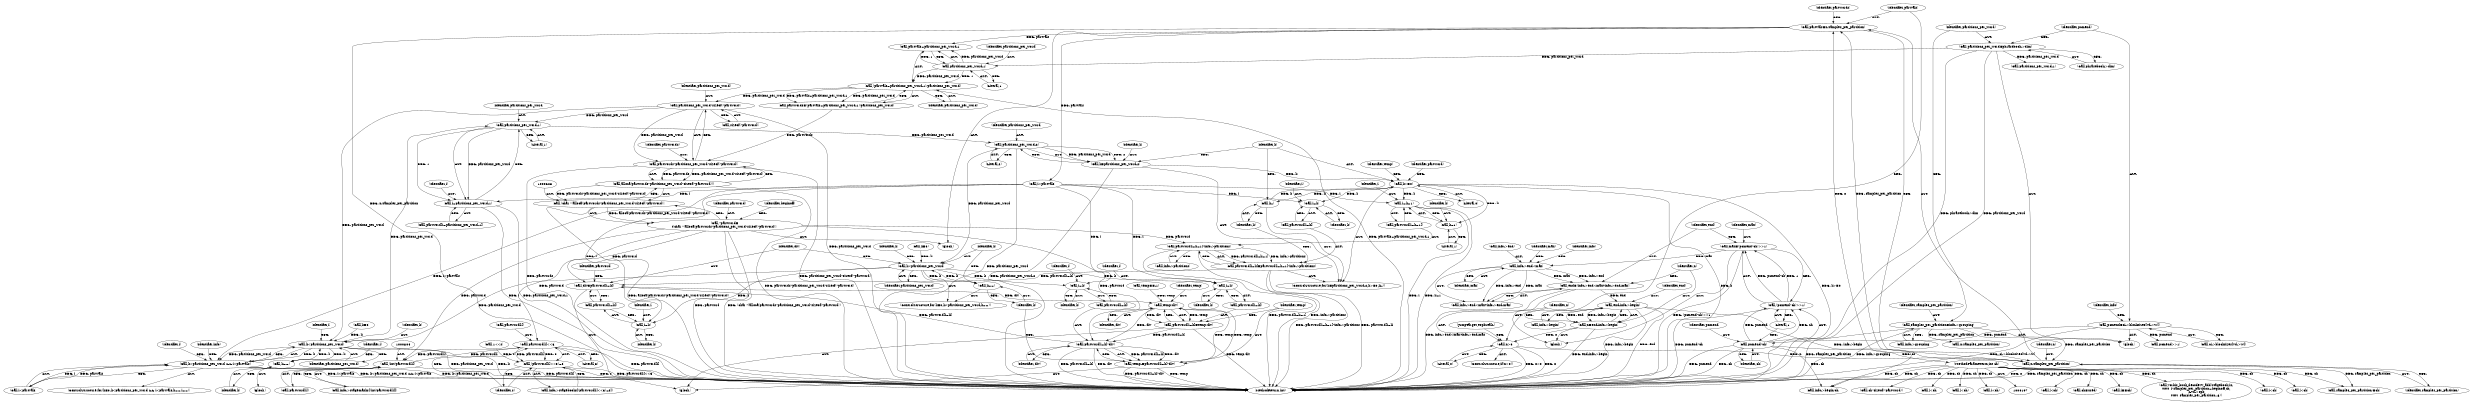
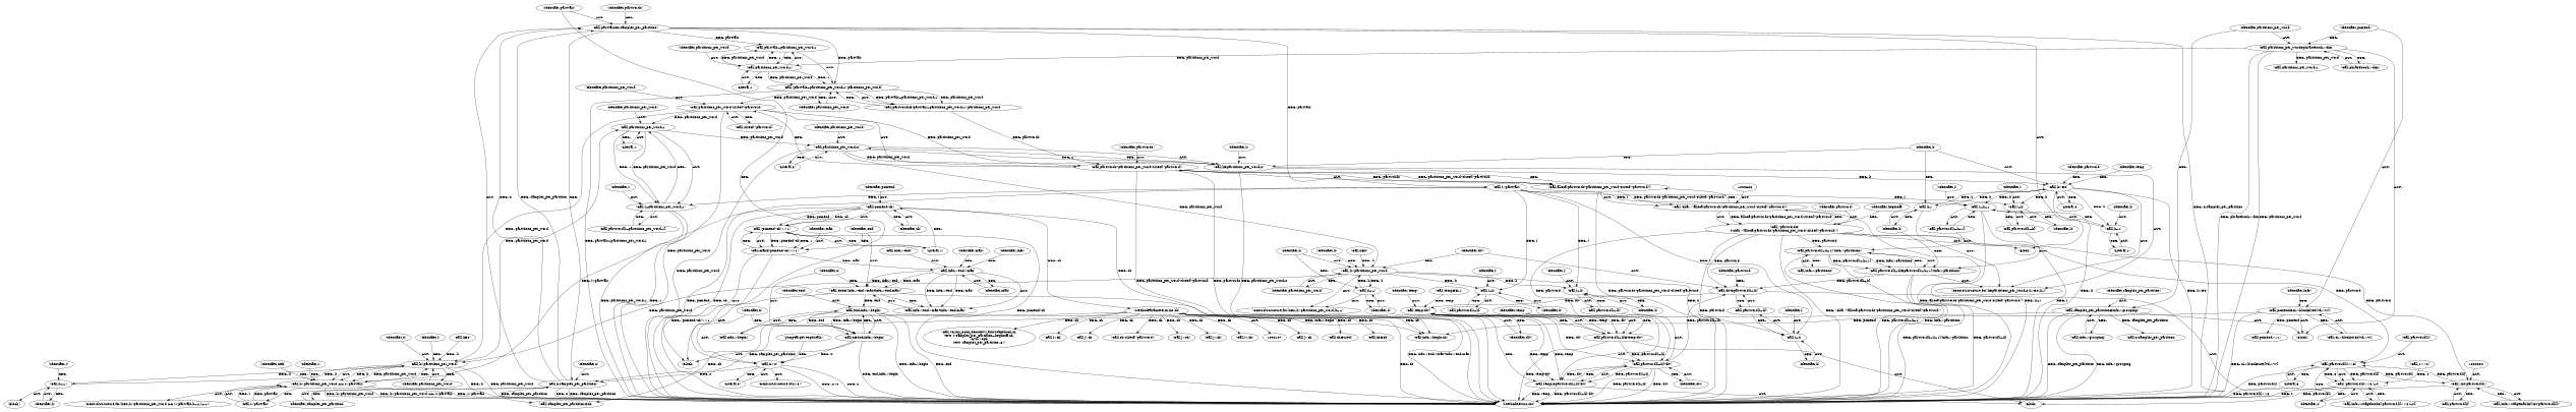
  digraph {
    n1 [label="(Call,partitions_per_word*sizeof(*partword))"]
    n2 [label="(Call,partwords*partitions_per_word*sizeof(*partword))"]
    n3 [label="(Call,partitions_per_word-1)"]
    n4 [label="(Call,k<partitions_per_word)"]
    n5 [label="(MethodReturn,int)"]
    n6 [label="(Call,sizeof(*partword))"]
    n7 [label="(Call,alloca(partwords*partitions_per_word*sizeof(*partword)))"]
    n8 [label="(Call,i+partitions_per_word-1)"]
    n9 [label="(Call,partitions_per_word-2)"]
    n10 [label="(Literal,1)"]
    n11 [label="(Call,k<partitions_per_word && i<partvals)"]
    n12 [label="(Call,k++)"]
    n13 [label="(Identifier,partitions_per_word)"]
    n14 [label="(Call,(partvals+partitions_per_word-1)/partitions_per_word)"]
    n15 [label="(Call,partwords=(partvals+partitions_per_word-1)/partitions_per_word)"]
    n16 [label="(Identifier,partitions_per_word)"]
    n17 [label="(Call,partvals=n/samples_per_partition)"]
    n18 [label="(Call,n/samples_per_partition)"]
    n19 [label="(Call,partvals+partitions_per_word-1)"]
    n20 [label="(Block,)"]
    n21 [label="(Call,i<partvals)"]
    n22 [label="(Identifier,samples_per_partition)"]
    n23 [label="(Call,samples_per_partition/=ch)"]
    n24 [label="(Call,partitions_per_word-1)"]
    n25 [label="(Call,i+k)"]
    n26 [label="(Call,i+k+1)"]
    n27 [label="(Call,i+k)"]
    n28 [label="(Call,i+k)"]
    n29 [label="(Call,i+k)"]
    n30 [label="(Call,n>0)"]
    n31 [label="(Literal,0)"]
    n32 [label="(ControlStructure,if(n>0))"]
    n33 [label="(Call,n=end-info->begin)"]
    n34 [label="(Call,end-info->begin)"]
    n35 [label="(Block,)"]
    n36 [label="(Call,info->begin)"]
    n37 [label="(Call,info->begin/ch)"]
    n38 [label="(Call,end=(info->end<max?info->end:max))"]
    n39 [label="(Call,info->end<max?info->end:max)"]
    n40 [label="(Call,info->end<max)"]
    n41 [label="(Identifier,max)"]
    n42 [label="(Call,max=(pcmend*ch)>>1)"]
    n43 [label="(Call,(pcmend*ch)>>1)"]
    n44 [label="(Literal,1)"]
    n45 [label="(Call,pcmend*ch)"]
    n46 [label="(Identifier,ch)"]
    n47 [label="(MethodParameterIn,int ch)"]
    n48 [label="(Call,pcmend=ci->blocksizes[vd->W])"]
    n49 [label="(Call,ci->blocksizes[vd->W])"]
    n50 [label="(Block,)"]
    n51 [label="(Call,pcmend>>1)"]
    n52 [label="(Call,j<ch)"]
    n53 [label="(Call,ch=used)"]
    n54 [label="(Call,i==ch)"]
    n55 [label="(Call,vorbis_book_decodevv_add(stagebook,in,\n\t\t\t\t\t  i*samples_per_partition+beginoff,ch,\n &vd->opb,\n\t\t\t\t\t  samples_per_partition,-8))"]
    n56 [label="(Call,i<ch)"]
    n57 [label="(Call,j<ch)"]
    n58 [label="(Call,ch*sizeof(*partword))"]
    n59 [label="(Call,j<ch)"]
    n60 [label="(Call,j<ch)"]
    n61 [label="(Call,i<ch)"]
    1000107
    n63 [label="(Call,samples_per_partition=info->grouping)"]
    n64 [label="(Call,n/samples_per_partition)"]
    n65 [label="(Call,info->grouping)"]
    n66 [label="(Literal,1)"]
    n67 [label="(Call,partitions_per_word=phrasebook->dim)"]
    n68 [label="(Call,partitions_per_word-1)"]
    n69 [label="(Call,phrasebook->dim)"]
    n70 [label="(Call,(char *)alloca(partwords*partitions_per_word*sizeof(*partword)))"]
    n71 [label="(Call,*partword=\n\t(char *)alloca(partwords*partitions_per_word*sizeof(*partword)))"]
    n72 [label="(Call,partword[i+k+1]*info->partitions)"]
    n73 [label="(Call,div=partword[i+k])"]
    n74 [label="(Call,partword[i+k]*div)"]
    n75 [label="(Call,(int)partword[i])"]
    n76 [label="(Call,partword[i]<<3)"]
    n77 [label="(Call,partword[i+k]=partword[i+k+1]*info->partitions)"]
    n78 [label="(Call,info->partitions)"]
    n79 [label="(Call,temp/div)"]
    n80 [label="(Call,partword[i+k])"]
    n81 [label="(Block,)"]
    n82 [label="(Call,temp-=partword[i+k]*div)"]
    n83 [label="(Identifier,div)"]
    n84 [label="(Call,partword[i])"]
    n85 [label="(Call,info->stagemasks[(int)partword[i]])"]
    n86 [label="(Call,(partword[i]<<3)+s)"]
    n87 [label="(Literal,3)"]
    n88 [label="(ControlStructure,for(k=partitions_per_word-2;k>=0;k--))"]
    n89 [label="(Call,partword[i+k]=temp/div)"]
    n90 [label="(Identifier,div)"]
    n91 [label="(Call,info->stagebooks[(partword[i]<<3)+s])"]
    n92 [label="(Identifier,s)"]
    n93 [label="(Call,partword[i+partitions_per_word-1])"]
    n94 [label="(Call,k=partitions_per_word-2)"]
    n95 [label="(Call,k<partitions_per_word)"]
    n96 [label="(Literal,2)"]
    n97 [label="(Call,k>=0)"]
    n98 [label="(Call,k++)"]
    n99 [label="(Identifier,partitions_per_word)"]
    n100 [label="(ControlStructure,for(k=0;k<partitions_per_word;k++))"]
    n101 [label="(Call,k--)"]
    n102 [label="(Call,k+1)"]
    n103 [label="(Literal,0)"]
    n104 [label="(Identifier,k)"]
    n105 [label="(Identifier,k)"]
    n106 [label="(Call,partword[i+k])"]
    n107 [label="(Call,partword[i+k+1])"]
    n108 [label="(Literal,1)"]
    n109 [label="(Identifier,k)"]
    n110 [label="(Identifier,k)"]
    n111 [label="(Identifier,k)"]
    n112 [label="(Call,partword[i+k])"]
    n113 [label="(Identifier,k)"]
    n114 [label="(Call,partword[i+k])"]
    n115 [label="(Call,i<partvals)"]
    n116 [label="(ControlStructure,for(k=0;k<partitions_per_word && i<partvals;k++,i++))"]
    n117 [label="(Identifier,k)"]
    n118 [label="(Block,)"]
    n119 [label="(Identifier,info)"]
    n120 [label="(Identifier,partword)"]
    n121 [label="(Identifier,n)"]
    n122 [label="(Identifier,i)"]
    n123 [label="(Call,1<<s)"]
    n124 [label="(Identifier,end)"]
    n125 [label="(Call,k=0)"]
    n126 [label="(Identifier,partwords)"]
    n127 [label="(Identifier,temp)"]
    n128 [label="(Identifier,k)"]
    n129 [label="(Identifier,info)"]
    n130 [label="(Identifier,partitions_per_word)"]
    n131 [label="(Identifier,i)"]
    n132 [label="(Identifier,info)"]
    n133 [label="(Identifier,pcmend)"]
    n134 [label="(Identifier,k)"]
    n135 [label="(Identifier,temp)"]
    n136 [label="(Identifier,temp)"]
    n137 [label="(Identifier,partitions_per_word)"]
    n138 [label="(Identifier,end)"]
    n139 [label="(Identifier,i)"]
    n140 [label="(Identifier,n)"]
    n141 [label="(Identifier,partitions_per_word)"]
    n142 [label="(Identifier,partitions_per_word)"]
    n143 [label="(Identifier,n)"]
    n144 [label="(Identifier,k)"]
    n145 [label="(Identifier,k)"]
    n146 [label="(Identifier,partwords)"]
    n147 [label="(Identifier,partvals)"]
    n148 [label="(Call,k=0)"]
    n149 [label="(Identifier,k)"]
    n150 [label="(Call,partword[i])"]
    n151 [label="(Call,temp==-1)"]
    n152 [label="(Identifier,partitions_per_word)"]
    n153 [label="(Identifier,partword)"]
    n154 [label="(Identifier,beginoff)"]
    n155 [label="(Call,info->end)"]
    n156 [label="(Identifier,i)"]
    n157 [label="(Identifier,i)"]
    n158 [label="(Identifier,i)"]
    n159 [label="(Identifier,div)"]
    n160 [label="(JumpTarget,eopbreak:)"]
    n161 [label="(Identifier,max)"]
    n162 [label="(Identifier,samples_per_partition)"]
    n163 [label="(Identifier,i)"]
    n164 [label="(Identifier,i)"]
    n165 [label="(Identifier,pcmend)"]
    n166 [label="(Identifier,max)"]
    n167 [label="(Identifier,partword)"]
    n168 [label="(Identifier,k)"]
    n169 [label="(Identifier,i)"]
    1000628
    1000804
    n1 -> n2 [label="AST: "]
    n1 -> n2 [label="DDG: partitions_per_word"]
    n1 -> n3 [label="DDG: partitions_per_word"]
    n1 -> n4 [label="DDG: partitions_per_word"]
    n1 -> n5 [label="DDG: partitions_per_word"]
    n1 -> n6 [label="CFG: "]
    n2 -> n1 [label="CFG: "]
    n2 -> n5 [label="DDG: partitions_per_word*sizeof(*partword)"]
    n2 -> n5 [label="DDG: partwords"]
    n2 -> n7 [label="AST: "]
    n2 -> n7 [label="DDG: partwords"]
    n2 -> n7 [label="DDG: partitions_per_word*sizeof(*partword)"]
    n3 -> n8 [label="AST: "]
    n3 -> n8 [label="DDG: partitions_per_word"]
    n3 -> n8 [label="DDG: 1"]
    n3 -> n9 [label="DDG: partitions_per_word"]
    n3 -> n10 [label="CFG: "]
    n4 -> n3 [label="DDG: partitions_per_word"]
    n4 -> n5 [label="DDG: partitions_per_word"]
    n4 -> n5 [label="DDG: k"]
    n4 -> n11 [label="AST: "]
    n4 -> n11 [label="DDG: k"]
    n4 -> n11 [label="DDG: partitions_per_word"]
    n4 -> n12 [label="DDG: k"]
    n4 -> n13 [label="CFG: "]
    n6 -> n1 [label="AST: "]
    n7 -> n2 [label="CFG: "]
    n7 -> n5 [label="DDG: partwords*partitions_per_word*sizeof(*partword)"]
    n7 -> n70 [label="AST: "]
    n7 -> n70 [label="DDG: partwords*partitions_per_word*sizeof(*partword)"]
    n8 -> n3 [label="CFG: "]
    n8 -> n5 [label="DDG: partitions_per_word-1"]
    n8 -> n5 [label="DDG: i"]
    n8 -> n93 [label="AST: "]
    n9 -> n5 [label="DDG: partitions_per_word"]
    n9 -> n94 [label="AST: "]
    n9 -> n94 [label="DDG: partitions_per_word"]
    n9 -> n94 [label="DDG: 2"]
    n9 -> n95 [label="DDG: partitions_per_word"]
    n9 -> n96 [label="CFG: "]
    n10 -> n3 [label="AST: "]
    n11 -> n4 [label="CFG: "]
    n11 -> n5 [label="DDG: k<partitions_per_word && i<partvals"]
    n11 -> n5 [label="DDG: i<partvals"]
    n11 -> n5 [label="DDG: k<partitions_per_word"]
    n11 -> n115 [label="CFG: "]
    n11 -> n116 [label="AST: "]
    n12 -> n4 [label="DDG: k"]
    n12 -> n117 [label="CFG: "]
    n12 -> n118 [label="AST: "]
    n13 -> n4 [label="AST: "]
    n14 -> n1 [label="DDG: partitions_per_word"]
    n14 -> n5 [label="DDG: partvals+partitions_per_word-1"]
    n14 -> n15 [label="AST: "]
    n14 -> n15 [label="DDG: partvals+partitions_per_word-1"]
    n14 -> n15 [label="DDG: partitions_per_word"]
    n14 -> n16 [label="CFG: "]
    n15 -> n2 [label="DDG: partwords"]
    n15 -> n14 [label="CFG: "]
    n16 -> n14 [label="AST: "]
    n17 -> n5 [label="DDG: n/samples_per_partition"]
+   n17 -> n14 [label="DDG: partvals"]
    n17 -> n18 [label="CFG: "]
    n17 -> n19 [label="DDG: partvals"]
    n17 -> n20 [label="AST: "]
    n17 -> n21 [label="DDG: partvals"]
    n18 -> n5 [label="DDG: samples_per_partition"]
    n18 -> n5 [label="DDG: n"]
    n18 -> n17 [label="AST: "]
    n18 -> n17 [label="DDG: n"]
    n18 -> n17 [label="DDG: samples_per_partition"]
    n18 -> n22 [label="CFG: "]
    n18 -> n23 [label="DDG: samples_per_partition"]
    n19 -> n14 [label="AST: "]
    n19 -> n24 [label="CFG: "]
    n21 -> n8 [label="DDG: i"]
    n21 -> n11 [label="DDG: i<partvals"]
    n21 -> n25 [label="DDG: i"]
    n21 -> n26 [label="DDG: i"]
    n21 -> n27 [label="DDG: i"]
    n21 -> n28 [label="DDG: i"]
    n21 -> n29 [label="DDG: i"]
    n22 -> n18 [label="AST: "]
    n24 -> n14 [label="DDG: partitions_per_word"]
    n24 -> n14 [label="DDG: 1"]
    n24 -> n19 [label="AST: "]
    n24 -> n19 [label="DDG: partitions_per_word"]
    n24 -> n19 [label="DDG: 1"]
    n24 -> n66 [label="CFG: "]
    n25 -> n105 [label="CFG: "]
    n25 -> n106 [label="AST: "]
    n26 -> n5 [label="DDG: i"]
    n26 -> n5 [label="DDG: k+1"]
    n26 -> n102 [label="CFG: "]
    n26 -> n107 [label="AST: "]
    n27 -> n80 [label="AST: "]
    n27 -> n110 [label="CFG: "]
    n28 -> n111 [label="CFG: "]
    n28 -> n112 [label="AST: "]
    n29 -> n113 [label="CFG: "]
    n29 -> n114 [label="AST: "]
    n30 -> n5 [label="DDG: n>0"]
    n30 -> n5 [label="DDG: n"]
    n30 -> n18 [label="DDG: n"]
    n30 -> n31 [label="CFG: "]
    n30 -> n32 [label="AST: "]
    n31 -> n30 [label="AST: "]
    n33 -> n5 [label="DDG: end-info->begin"]
    n33 -> n30 [label="DDG: n"]
    n33 -> n34 [label="CFG: "]
    n33 -> n35 [label="AST: "]
    n34 -> n5 [label="DDG: end"]
    n34 -> n5 [label="DDG: info->begin"]
    n34 -> n33 [label="AST: "]
    n34 -> n33 [label="DDG: end"]
    n34 -> n33 [label="DDG: info->begin"]
    n34 -> n36 [label="CFG: "]
    n34 -> n37 [label="DDG: info->begin"]
    n36 -> n34 [label="AST: "]
    n38 -> n5 [label="DDG: info->end<max?info->end:max"]
    n38 -> n34 [label="DDG: end"]
    n38 -> n35 [label="AST: "]
    n38 -> n39 [label="CFG: "]
    n39 -> n38 [label="AST: "]
    n40 -> n38 [label="DDG: info->end"]
    n40 -> n38 [label="DDG: max"]
    n40 -> n39 [label="AST: "]
    n40 -> n39 [label="DDG: info->end"]
    n40 -> n39 [label="DDG: max"]
    n40 -> n41 [label="CFG: "]
    n41 -> n40 [label="AST: "]
    n42 -> n5 [label="DDG: (pcmend*ch)>>1"]
    n42 -> n35 [label="AST: "]
    n42 -> n40 [label="DDG: max"]
    n42 -> n43 [label="CFG: "]
    n43 -> n5 [label="DDG: pcmend*ch"]
    n43 -> n42 [label="AST: "]
    n43 -> n42 [label="DDG: pcmend*ch"]
    n43 -> n42 [label="DDG: 1"]
    n43 -> n44 [label="CFG: "]
    n44 -> n43 [label="AST: "]
    n44 -> n45 [label="CFG: "]
    n45 -> n5 [label="DDG: pcmend"]
    n45 -> n5 [label="DDG: ch"]
    n45 -> n37 [label="DDG: ch"]
    n45 -> n43 [label="AST: "]
    n45 -> n43 [label="DDG: pcmend"]
    n45 -> n43 [label="DDG: ch"]
    n45 -> n46 [label="CFG: "]
    n45 -> n47 [label="DDG: ch"]
    n46 -> n45 [label="AST: "]
    n47 -> n5 [label="DDG: ch"]
    n47 -> n23 [label="DDG: ch"]
    n47 -> n37 [label="DDG: ch"]
    n47 -> n52 [label="DDG: ch"]
    n47 -> n53 [label="DDG: ch"]
    n47 -> n54 [label="DDG: ch"]
    n47 -> n55 [label="DDG: ch"]
    n47 -> n56 [label="DDG: ch"]
    n47 -> n57 [label="DDG: ch"]
    n47 -> n58 [label="DDG: ch"]
    n47 -> n59 [label="DDG: ch"]
    n47 -> n60 [label="DDG: ch"]
    n47 -> n61 [label="DDG: ch"]
    n47 -> 1000107 [label="AST: "]
    n48 -> n5 [label="DDG: ci->blocksizes[vd->W]"]
-   n48 -> n45 [label="DDG: pcmend"]
+   n48 -> n37 [label="DDG: pcmend"]
    n48 -> n49 [label="CFG: "]
    n48 -> n50 [label="AST: "]
    n48 -> n51 [label="DDG: pcmend"]
    n49 -> n48 [label="AST: "]
    n63 -> n5 [label="DDG: samples_per_partition"]
    n63 -> n5 [label="DDG: info->grouping"]
    n63 -> n18 [label="DDG: samples_per_partition"]
    n63 -> n50 [label="AST: "]
    n63 -> n64 [label="DDG: samples_per_partition"]
    n63 -> n65 [label="CFG: "]
    n65 -> n63 [label="AST: "]
    n66 -> n24 [label="AST: "]
    n67 -> n5 [label="DDG: phrasebook->dim"]
    n67 -> n5 [label="DDG: partitions_per_word"]
    n67 -> n24 [label="DDG: partitions_per_word"]
    n67 -> n50 [label="AST: "]
    n67 -> n68 [label="DDG: partitions_per_word"]
    n67 -> n69 [label="CFG: "]
    n69 -> n67 [label="AST: "]
    n70 -> n5 [label="DDG: alloca(partwords*partitions_per_word*sizeof(*partword))"]
    n70 -> n7 [label="CFG: "]
    n70 -> n71 [label="AST: "]
    n70 -> n71 [label="DDG: alloca(partwords*partitions_per_word*sizeof(*partword))"]
    n71 -> n5 [label="DDG: partword"]
    n71 -> n5 [label="DDG: (char *)alloca(partwords*partitions_per_word*sizeof(*partword))"]
    n71 -> n20 [label="AST: "]
    n71 -> n70 [label="CFG: "]
    n71 -> n72 [label="DDG: partword"]
    n71 -> n73 [label="DDG: partword"]
    n71 -> n74 [label="DDG: partword"]
    n71 -> n75 [label="DDG: partword"]
    n71 -> n76 [label="DDG: partword"]
    n72 -> n5 [label="DDG: partword[i+k+1]"]
    n72 -> n5 [label="DDG: info->partitions"]
    n72 -> n77 [label="AST: "]
    n72 -> n77 [label="DDG: partword[i+k+1]"]
    n72 -> n77 [label="DDG: info->partitions"]
    n72 -> n78 [label="CFG: "]
    n73 -> n79 [label="DDG: div"]
    n73 -> n80 [label="CFG: "]
    n73 -> n81 [label="AST: "]
    n74 -> n5 [label="DDG: div"]
    n74 -> n5 [label="DDG: partword[i+k]"]
    n74 -> n73 [label="DDG: partword[i+k]"]
    n74 -> n82 [label="AST: "]
    n74 -> n82 [label="DDG: partword[i+k]"]
    n74 -> n82 [label="DDG: div"]
    n74 -> n83 [label="CFG: "]
    n75 -> n5 [label="DDG: partword[i]"]
    n75 -> n76 [label="DDG: partword[i]"]
    n75 -> n84 [label="CFG: "]
    n75 -> n85 [label="AST: "]
    n76 -> n5 [label="DDG: partword[i]"]
    n76 -> n75 [label="DDG: partword[i]"]
    n76 -> n86 [label="AST: "]
    n76 -> n86 [label="DDG: partword[i]"]
    n76 -> n86 [label="DDG: 3"]
    n76 -> n87 [label="CFG: "]
    n77 -> n5 [label="DDG: partword[i+k]"]
    n77 -> n5 [label="DDG: partword[i+k+1]*info->partitions"]
    n77 -> n72 [label="CFG: "]
    n77 -> n73 [label="DDG: partword[i+k]"]
    n77 -> n88 [label="AST: "]
    n78 -> n72 [label="AST: "]
    n79 -> n74 [label="DDG: div"]
    n79 -> n82 [label="DDG: temp"]
    n79 -> n89 [label="AST: "]
    n79 -> n89 [label="DDG: temp"]
    n79 -> n89 [label="DDG: div"]
    n79 -> n90 [label="CFG: "]
    n80 -> n27 [label="CFG: "]
    n80 -> n73 [label="AST: "]
    n82 -> n5 [label="DDG: temp"]
    n82 -> n5 [label="DDG: partword[i+k]*div"]
    n82 -> n74 [label="CFG: "]
    n82 -> n79 [label="DDG: temp"]
    n82 -> n81 [label="AST: "]
    n83 -> n74 [label="AST: "]
    n84 -> n75 [label="AST: "]
    n85 -> n75 [label="CFG: "]
    n86 -> n5 [label="DDG: s"]
    n86 -> n5 [label="DDG: partword[i]<<3"]
    n86 -> n91 [label="AST: "]
    n86 -> n92 [label="CFG: "]
    n87 -> n76 [label="AST: "]
    n89 -> n5 [label="DDG: temp/div"]
    n89 -> n74 [label="DDG: partword[i+k]"]
    n89 -> n79 [label="CFG: "]
    n89 -> n81 [label="AST: "]
    n90 -> n79 [label="AST: "]
    n91 -> n86 [label="CFG: "]
    n92 -> n76 [label="CFG: "]
    n92 -> n86 [label="AST: "]
    n93 -> n8 [label="CFG: "]
    n94 -> n5 [label="DDG: partitions_per_word-2"]
    n94 -> n9 [label="CFG: "]
    n94 -> n88 [label="AST: "]
    n94 -> n97 [label="DDG: k"]
    n95 -> n4 [label="DDG: partitions_per_word"]
    n95 -> n27 [label="DDG: k"]
    n95 -> n28 [label="DDG: k"]
    n95 -> n29 [label="DDG: k"]
    n95 -> n98 [label="DDG: k"]
    n95 -> n99 [label="CFG: "]
    n95 -> n100 [label="AST: "]
    n96 -> n9 [label="AST: "]
    n97 -> n5 [label="DDG: k>=0"]
    n97 -> n5 [label="DDG: k"]
    n97 -> n25 [label="DDG: k"]
    n97 -> n26 [label="DDG: k"]
    n97 -> n88 [label="AST: "]
    n97 -> n101 [label="DDG: k"]
    n97 -> n102 [label="DDG: k"]
    n97 -> n103 [label="CFG: "]
    n98 -> n95 [label="DDG: k"]
    n98 -> n100 [label="AST: "]
    n98 -> n109 [label="CFG: "]
    n99 -> n95 [label="AST: "]
    n101 -> n88 [label="AST: "]
    n101 -> n97 [label="DDG: k"]
    n101 -> n104 [label="CFG: "]
    n102 -> n26 [label="AST: "]
    n102 -> n108 [label="CFG: "]
    n103 -> n97 [label="AST: "]
    n104 -> n77 [label="CFG: "]
    n104 -> n101 [label="AST: "]
    n105 -> n25 [label="AST: "]
    n106 -> n25 [label="CFG: "]
    n106 -> n77 [label="AST: "]
    n107 -> n26 [label="CFG: "]
    n107 -> n72 [label="AST: "]
    n108 -> n102 [label="AST: "]
    n109 -> n82 [label="CFG: "]
    n109 -> n98 [label="AST: "]
    n110 -> n27 [label="AST: "]
    n111 -> n28 [label="AST: "]
    n112 -> n28 [label="CFG: "]
    n112 -> n89 [label="AST: "]
    n113 -> n29 [label="AST: "]
    n114 -> n29 [label="CFG: "]
    n114 -> n74 [label="AST: "]
    n115 -> n11 [label="AST: "]
    n115 -> n11 [label="DDG: i"]
    n115 -> n11 [label="DDG: partvals"]
    n117 -> n12 [label="AST: "]
    n119 -> n40 [label="CFG: "]
    n120 -> n73 [label="CFG: "]
    n121 -> n30 [label="AST: "]
    n121 -> n33 [label="CFG: "]
    n122 -> n28 [label="AST: "]
    n123 -> n86 [label="DDG: s"]
    n124 -> n38 [label="AST: "]
    n124 -> n42 [label="CFG: "]
    n125 -> n4 [label="DDG: k"]
    n126 -> n2 [label="AST: "]
    n127 -> n79 [label="AST: "]
    n128 -> n94 [label="AST: "]
    n129 -> n11 [label="CFG: "]
    n130 -> n24 [label="AST: "]
    n131 -> n25 [label="AST: "]
    n132 -> n48 [label="CFG: "]
    n133 -> n45 [label="AST: "]
    n134 -> n95 [label="CFG: "]
    n135 -> n82 [label="AST: "]
    n135 -> n89 [label="CFG: "]
    n136 -> n97 [label="CFG: "]
    n137 -> n1 [label="AST: "]
    n138 -> n34 [label="AST: "]
    n139 -> n27 [label="AST: "]
    n140 -> n18 [label="AST: "]
    n141 -> n63 [label="CFG: "]
    n141 -> n67 [label="AST: "]
    n142 -> n3 [label="AST: "]
    n143 -> n33 [label="AST: "]
    n143 -> n38 [label="CFG: "]
    n144 -> n94 [label="CFG: "]
    n144 -> n97 [label="AST: "]
    n144 -> n101 [label="CFG: "]
    n145 -> n4 [label="AST: "]
    n146 -> n17 [label="CFG: "]
    n147 -> n17 [label="AST: "]
    n147 -> n30 [label="CFG: "]
    n148 -> n95 [label="DDG: k"]
    n149 -> n95 [label="AST: "]
    n149 -> n98 [label="CFG: "]
    n150 -> n76 [label="AST: "]
    n151 -> n79 [label="DDG: temp"]
    n152 -> n9 [label="AST: "]
    n153 -> n97 [label="CFG: "]
    n154 -> n71 [label="CFG: "]
    n155 -> n40 [label="AST: "]
    n156 -> n8 [label="AST: "]
    n157 -> n11 [label="CFG: "]
    n158 -> n29 [label="AST: "]
    n159 -> n73 [label="AST: "]
    n159 -> n95 [label="CFG: "]
    n160 -> n30 [label="CFG: "]
    n161 -> n40 [label="CFG: "]
    n162 -> n63 [label="AST: "]
    n163 -> n4 [label="CFG: "]
    n164 -> n26 [label="AST: "]
    n165 -> n48 [label="AST: "]
    n165 -> n67 [label="CFG: "]
    n166 -> n42 [label="AST: "]
    n167 -> n71 [label="AST: "]
    n168 -> n102 [label="AST: "]
    n169 -> n12 [label="CFG: "]
    1000628 -> n70 [label="AST: "]
    1000804 -> n75 [label="AST: "]
  }
